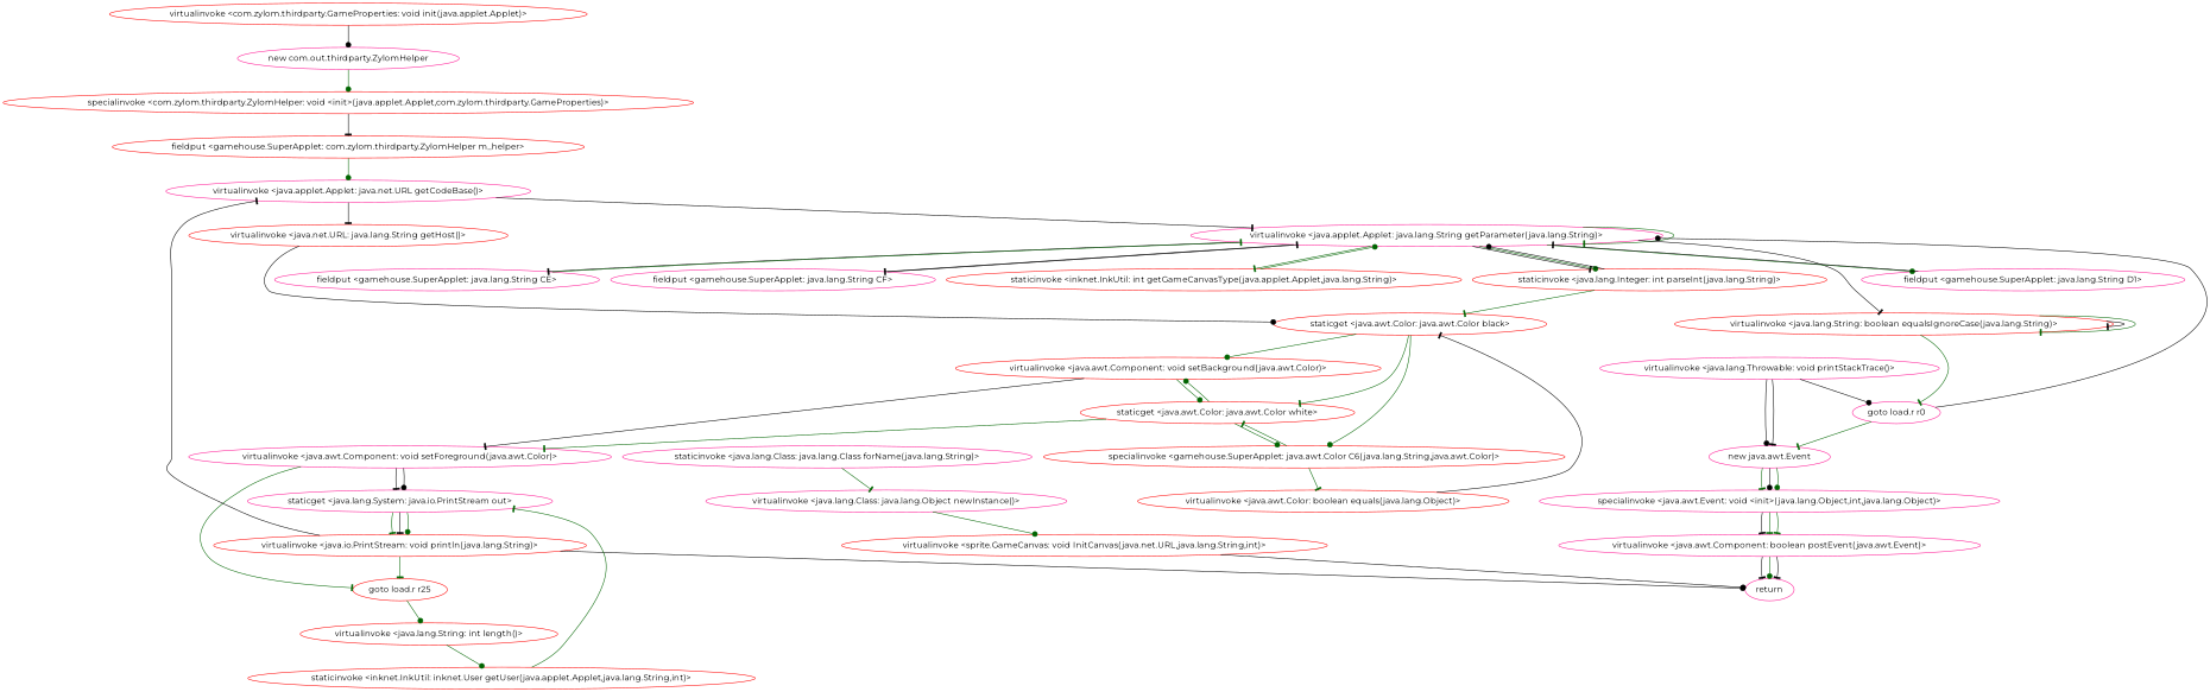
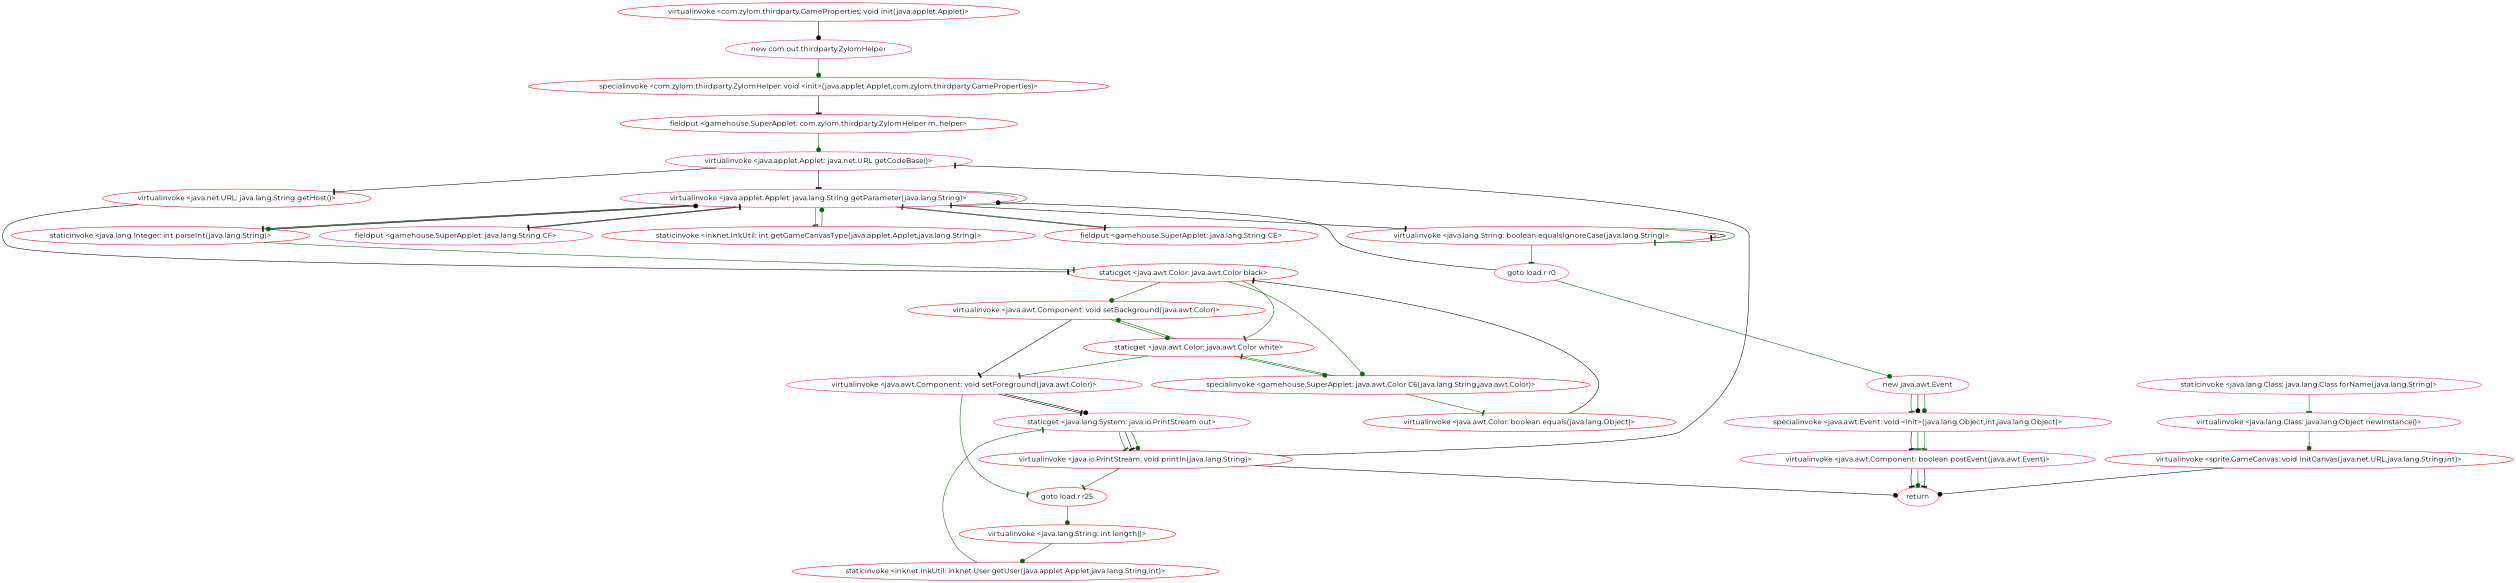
  digraph {
    fontname=Montserrat
    node [color=red fontname=Montserrat]
    edge [arrowhead=tee color=darkgreen fontname=Montserrat]
    n1 [color=deeppink label="new com.out.thirdparty.ZylomHelper"]
    "virtualinvoke <com.zylom.thirdparty.GameProperties: void init(java.applet.Applet)>"
    "specialinvoke <com.zylom.thirdparty.ZylomHelper: void <init>(java.applet.Applet,com.zylom.thirdparty.GameProperties)>"
    "fieldput <gamehouse.SuperApplet: com.zylom.thirdparty.ZylomHelper m_helper>"
    "virtualinvoke <java.applet.Applet: java.net.URL getCodeBase()>" [color=deeppink]
    "virtualinvoke <java.net.URL: java.lang.String getHost()>"
    "virtualinvoke <java.applet.Applet: java.lang.String getParameter(java.lang.String)>" [color=deeppink]
    "staticget <java.awt.Color: java.awt.Color black>"
    "staticinvoke <java.lang.Integer: int parseInt(java.lang.String)>"
    "staticinvoke <inknet.InkUtil: int getGameCanvasType(java.applet.Applet,java.lang.String)>"
    "virtualinvoke <java.lang.String: boolean equalsIgnoreCase(java.lang.String)>"
-   "fieldput <gamehouse.SuperApplet: java.lang.String D1>" [color=deeppink]
-   "fieldput <gamehouse.SuperApplet: java.lang.String CE>" [color=deeppink]
+   "fieldput <gamehouse.SuperApplet: java.lang.String CE>"
    "fieldput <gamehouse.SuperApplet: java.lang.String CF>" [color=deeppink]
    "virtualinvoke <java.awt.Component: void setBackground(java.awt.Color)>"
    "staticget <java.awt.Color: java.awt.Color white>"
    "specialinvoke <gamehouse.SuperApplet: java.awt.Color C6(java.lang.String,java.awt.Color)>"
    "virtualinvoke <java.awt.Component: void setForeground(java.awt.Color)>" [color=deeppink]
    "virtualinvoke <java.awt.Color: boolean equals(java.lang.Object)>"
    "staticget <java.lang.System: java.io.PrintStream out>" [color=deeppink]
    "goto load.r r25"
    "virtualinvoke <java.io.PrintStream: void println(java.lang.String)>"
    "virtualinvoke <java.lang.String: int length()>"
    return [color=deeppink]
    "goto load.r r0" [color=deeppink]
    "new java.awt.Event" [color=deeppink]
    "specialinvoke <java.awt.Event: void <init>(java.lang.Object,int,java.lang.Object)>" [color=deeppink]
    "staticinvoke <inknet.InkUtil: inknet.User getUser(java.applet.Applet,java.lang.String,int)>"
-   "virtualinvoke <java.lang.Throwable: void printStackTrace()>" [color=deeppink]
    "virtualinvoke <java.awt.Component: boolean postEvent(java.awt.Event)>" [color=deeppink]
    "staticinvoke <java.lang.Class: java.lang.Class forName(java.lang.String)>" [color=deeppink]
    "virtualinvoke <java.lang.Class: java.lang.Object newInstance()>" [color=deeppink]
    "virtualinvoke <sprite.GameCanvas: void InitCanvas(java.net.URL,java.lang.String,int)>"
    n1 -> "specialinvoke <com.zylom.thirdparty.ZylomHelper: void <init>(java.applet.Applet,com.zylom.thirdparty.GameProperties)>" [arrowhead=dot]
    "virtualinvoke <com.zylom.thirdparty.GameProperties: void init(java.applet.Applet)>" -> n1 [arrowhead=dot color=black]
    "specialinvoke <com.zylom.thirdparty.ZylomHelper: void <init>(java.applet.Applet,com.zylom.thirdparty.GameProperties)>" -> "fieldput <gamehouse.SuperApplet: com.zylom.thirdparty.ZylomHelper m_helper>" [color=black]
    "fieldput <gamehouse.SuperApplet: com.zylom.thirdparty.ZylomHelper m_helper>" -> "virtualinvoke <java.applet.Applet: java.net.URL getCodeBase()>" [arrowhead=dot]
    "virtualinvoke <java.applet.Applet: java.net.URL getCodeBase()>" -> "virtualinvoke <java.net.URL: java.lang.String getHost()>" [color=black]
    "virtualinvoke <java.applet.Applet: java.net.URL getCodeBase()>" -> "virtualinvoke <java.applet.Applet: java.lang.String getParameter(java.lang.String)>" [color=black]
-   "virtualinvoke <java.net.URL: java.lang.String getHost()>" -> "staticget <java.awt.Color: java.awt.Color black>" [arrowhead=dot color=black]
+   "virtualinvoke <java.net.URL: java.lang.String getHost()>" -> "staticget <java.awt.Color: java.awt.Color black>" [color=black]
    "virtualinvoke <java.applet.Applet: java.lang.String getParameter(java.lang.String)>" -> "virtualinvoke <java.applet.Applet: java.lang.String getParameter(java.lang.String)>"
    "virtualinvoke <java.applet.Applet: java.lang.String getParameter(java.lang.String)>" -> "staticinvoke <java.lang.Integer: int parseInt(java.lang.String)>" [color=black]
    "virtualinvoke <java.applet.Applet: java.lang.String getParameter(java.lang.String)>" -> "staticinvoke <java.lang.Integer: int parseInt(java.lang.String)>" [arrowhead=dot]
    "virtualinvoke <java.applet.Applet: java.lang.String getParameter(java.lang.String)>" -> "staticinvoke <inknet.InkUtil: int getGameCanvasType(java.applet.Applet,java.lang.String)>"
    "virtualinvoke <java.applet.Applet: java.lang.String getParameter(java.lang.String)>" -> "virtualinvoke <java.lang.String: boolean equalsIgnoreCase(java.lang.String)>" [color=black]
-   "virtualinvoke <java.applet.Applet: java.lang.String getParameter(java.lang.String)>" -> "fieldput <gamehouse.SuperApplet: java.lang.String D1>" [arrowhead=dot]
    "virtualinvoke <java.applet.Applet: java.lang.String getParameter(java.lang.String)>" -> "fieldput <gamehouse.SuperApplet: java.lang.String CE>" [color=black]
    "virtualinvoke <java.applet.Applet: java.lang.String getParameter(java.lang.String)>" -> "fieldput <gamehouse.SuperApplet: java.lang.String CF>" [color=black]
    "staticget <java.awt.Color: java.awt.Color black>" -> "virtualinvoke <java.awt.Component: void setBackground(java.awt.Color)>" [arrowhead=dot]
    "staticget <java.awt.Color: java.awt.Color black>" -> "staticget <java.awt.Color: java.awt.Color white>"
    "staticget <java.awt.Color: java.awt.Color black>" -> "specialinvoke <gamehouse.SuperApplet: java.awt.Color C6(java.lang.String,java.awt.Color)>" [arrowhead=dot]
    "staticinvoke <java.lang.Integer: int parseInt(java.lang.String)>" -> "virtualinvoke <java.applet.Applet: java.lang.String getParameter(java.lang.String)>" [arrowhead=dot color=black]
    "staticinvoke <java.lang.Integer: int parseInt(java.lang.String)>" -> "staticget <java.awt.Color: java.awt.Color black>"
    "staticinvoke <inknet.InkUtil: int getGameCanvasType(java.applet.Applet,java.lang.String)>" -> "virtualinvoke <java.applet.Applet: java.lang.String getParameter(java.lang.String)>" [arrowhead=dot]
    "virtualinvoke <java.lang.String: boolean equalsIgnoreCase(java.lang.String)>" -> "virtualinvoke <java.lang.String: boolean equalsIgnoreCase(java.lang.String)>" [color=black]
    "virtualinvoke <java.lang.String: boolean equalsIgnoreCase(java.lang.String)>" -> "virtualinvoke <java.lang.String: boolean equalsIgnoreCase(java.lang.String)>"
    "virtualinvoke <java.lang.String: boolean equalsIgnoreCase(java.lang.String)>" -> "goto load.r r0"
-   "fieldput <gamehouse.SuperApplet: java.lang.String D1>" -> "virtualinvoke <java.applet.Applet: java.lang.String getParameter(java.lang.String)>" [color=black]
    "fieldput <gamehouse.SuperApplet: java.lang.String CE>" -> "virtualinvoke <java.applet.Applet: java.lang.String getParameter(java.lang.String)>"
    "fieldput <gamehouse.SuperApplet: java.lang.String CF>" -> "virtualinvoke <java.applet.Applet: java.lang.String getParameter(java.lang.String)>" [color=black]
    "virtualinvoke <java.awt.Component: void setBackground(java.awt.Color)>" -> "staticget <java.awt.Color: java.awt.Color white>" [arrowhead=dot]
    "virtualinvoke <java.awt.Component: void setBackground(java.awt.Color)>" -> "virtualinvoke <java.awt.Component: void setForeground(java.awt.Color)>" [color=black]
    "staticget <java.awt.Color: java.awt.Color white>" -> "virtualinvoke <java.awt.Component: void setBackground(java.awt.Color)>" [arrowhead=dot]
    "staticget <java.awt.Color: java.awt.Color white>" -> "specialinvoke <gamehouse.SuperApplet: java.awt.Color C6(java.lang.String,java.awt.Color)>" [arrowhead=dot]
    "staticget <java.awt.Color: java.awt.Color white>" -> "virtualinvoke <java.awt.Component: void setForeground(java.awt.Color)>"
    "specialinvoke <gamehouse.SuperApplet: java.awt.Color C6(java.lang.String,java.awt.Color)>" -> "staticget <java.awt.Color: java.awt.Color white>"
    "specialinvoke <gamehouse.SuperApplet: java.awt.Color C6(java.lang.String,java.awt.Color)>" -> "virtualinvoke <java.awt.Color: boolean equals(java.lang.Object)>"
    "virtualinvoke <java.awt.Component: void setForeground(java.awt.Color)>" -> "staticget <java.lang.System: java.io.PrintStream out>" [color=black]
    "virtualinvoke <java.awt.Component: void setForeground(java.awt.Color)>" -> "staticget <java.lang.System: java.io.PrintStream out>" [arrowhead=dot color=black]
    "virtualinvoke <java.awt.Component: void setForeground(java.awt.Color)>" -> "goto load.r r25"
    "virtualinvoke <java.awt.Color: boolean equals(java.lang.Object)>" -> "staticget <java.awt.Color: java.awt.Color black>" [color=black]
    "staticget <java.lang.System: java.io.PrintStream out>" -> "virtualinvoke <java.io.PrintStream: void println(java.lang.String)>"
    "staticget <java.lang.System: java.io.PrintStream out>" -> "virtualinvoke <java.io.PrintStream: void println(java.lang.String)>" [color=black]
    "staticget <java.lang.System: java.io.PrintStream out>" -> "virtualinvoke <java.io.PrintStream: void println(java.lang.String)>" [arrowhead=dot]
    "goto load.r r25" -> "virtualinvoke <java.lang.String: int length()>" [arrowhead=dot]
    "virtualinvoke <java.io.PrintStream: void println(java.lang.String)>" -> "virtualinvoke <java.applet.Applet: java.net.URL getCodeBase()>" [color=black]
    "virtualinvoke <java.io.PrintStream: void println(java.lang.String)>" -> "goto load.r r25"
    "virtualinvoke <java.io.PrintStream: void println(java.lang.String)>" -> return [arrowhead=dot color=black]
    "virtualinvoke <java.lang.String: int length()>" -> "staticinvoke <inknet.InkUtil: inknet.User getUser(java.applet.Applet,java.lang.String,int)>" [arrowhead=dot]
    "goto load.r r0" -> "virtualinvoke <java.applet.Applet: java.lang.String getParameter(java.lang.String)>" [arrowhead=dot color=black]
-   "goto load.r r0" -> "new java.awt.Event"
+   "goto load.r r0" -> "new java.awt.Event" [arrowhead=dot]
    "new java.awt.Event" -> "specialinvoke <java.awt.Event: void <init>(java.lang.Object,int,java.lang.Object)>"
    "new java.awt.Event" -> "specialinvoke <java.awt.Event: void <init>(java.lang.Object,int,java.lang.Object)>" [arrowhead=dot color=black]
    "new java.awt.Event" -> "specialinvoke <java.awt.Event: void <init>(java.lang.Object,int,java.lang.Object)>" [arrowhead=dot]
    "specialinvoke <java.awt.Event: void <init>(java.lang.Object,int,java.lang.Object)>" -> "virtualinvoke <java.awt.Component: boolean postEvent(java.awt.Event)>" [color=black]
    "specialinvoke <java.awt.Event: void <init>(java.lang.Object,int,java.lang.Object)>" -> "virtualinvoke <java.awt.Component: boolean postEvent(java.awt.Event)>"
    "specialinvoke <java.awt.Event: void <init>(java.lang.Object,int,java.lang.Object)>" -> "virtualinvoke <java.awt.Component: boolean postEvent(java.awt.Event)>"
    "staticinvoke <inknet.InkUtil: inknet.User getUser(java.applet.Applet,java.lang.String,int)>" -> "staticget <java.lang.System: java.io.PrintStream out>"
-   "virtualinvoke <java.lang.Throwable: void printStackTrace()>" -> "goto load.r r0" [arrowhead=dot color=black]
-   "virtualinvoke <java.lang.Throwable: void printStackTrace()>" -> "new java.awt.Event" [arrowhead=dot color=black]
-   "virtualinvoke <java.lang.Throwable: void printStackTrace()>" -> "new java.awt.Event" [color=black]
    "virtualinvoke <java.awt.Component: boolean postEvent(java.awt.Event)>" -> return [color=black]
    "virtualinvoke <java.awt.Component: boolean postEvent(java.awt.Event)>" -> return [arrowhead=dot]
    "virtualinvoke <java.awt.Component: boolean postEvent(java.awt.Event)>" -> return [color=black]
    "staticinvoke <java.lang.Class: java.lang.Class forName(java.lang.String)>" -> "virtualinvoke <java.lang.Class: java.lang.Object newInstance()>"
    "virtualinvoke <java.lang.Class: java.lang.Object newInstance()>" -> "virtualinvoke <sprite.GameCanvas: void InitCanvas(java.net.URL,java.lang.String,int)>" [arrowhead=dot]
    "virtualinvoke <sprite.GameCanvas: void InitCanvas(java.net.URL,java.lang.String,int)>" -> return [arrowhead=dot color=black]
  }
